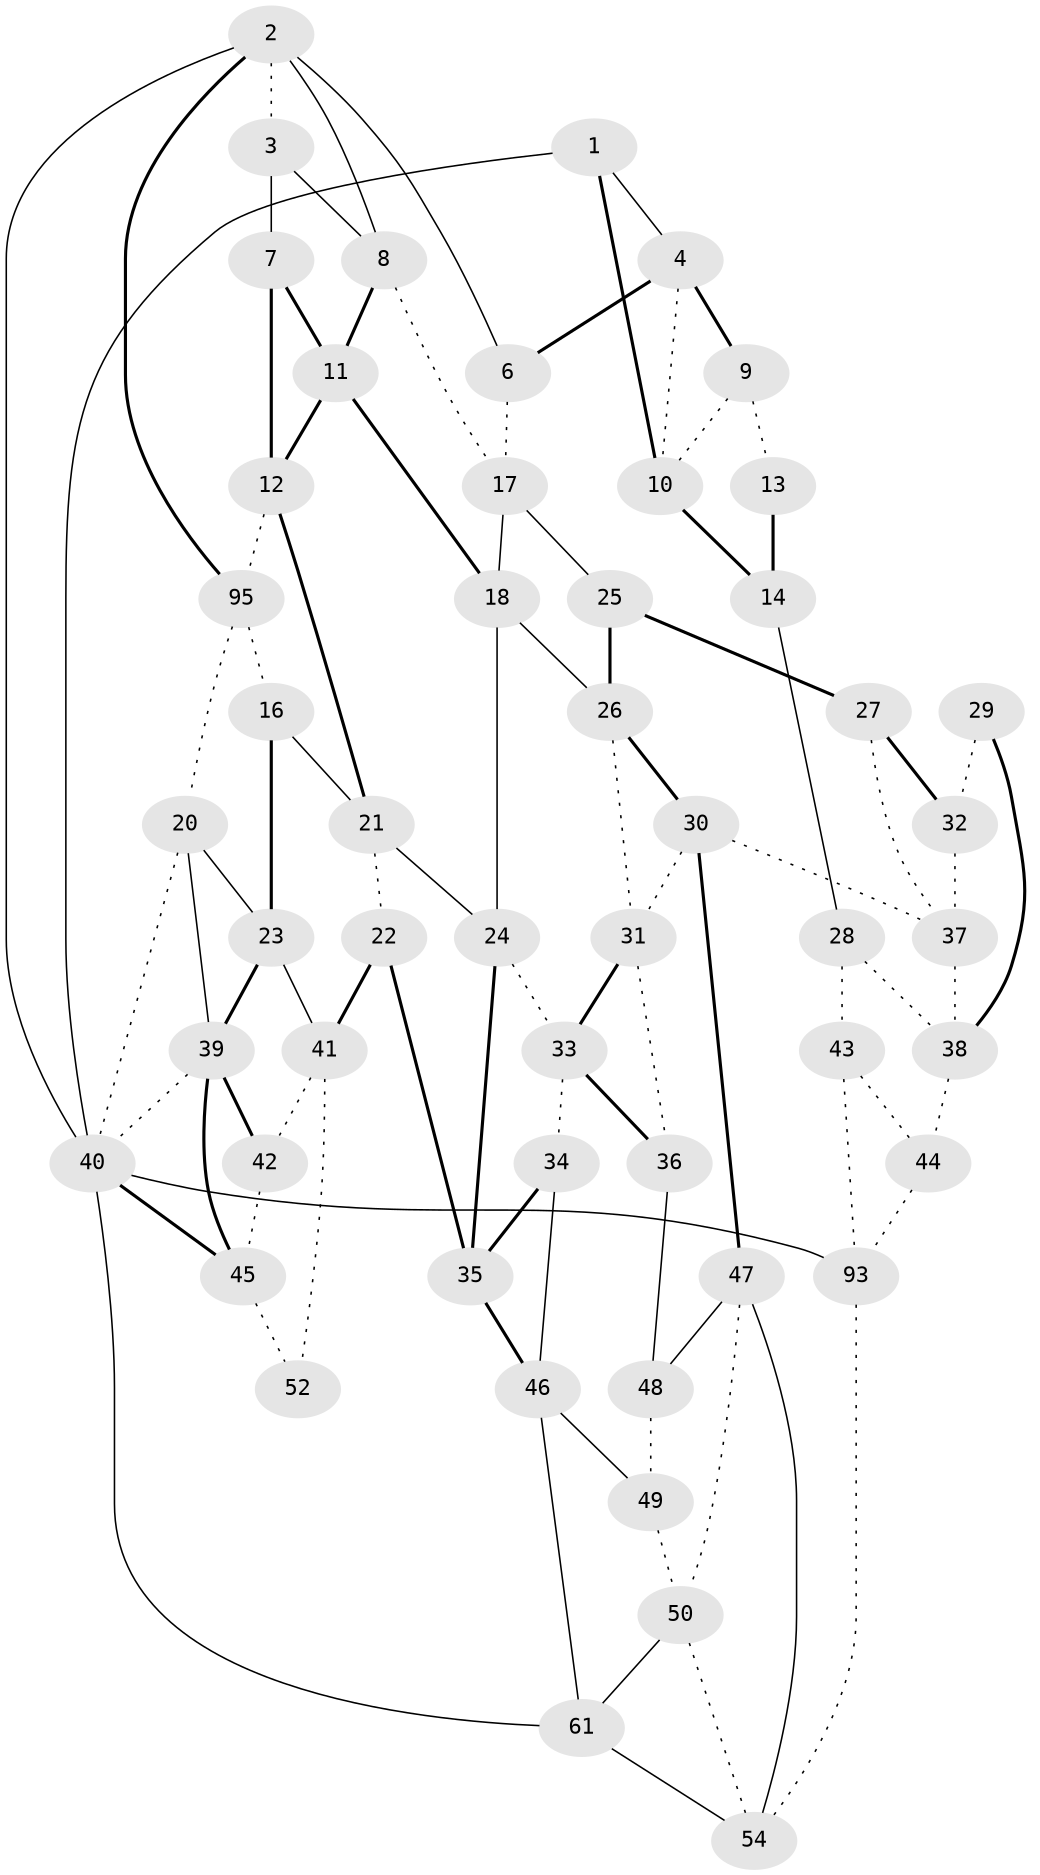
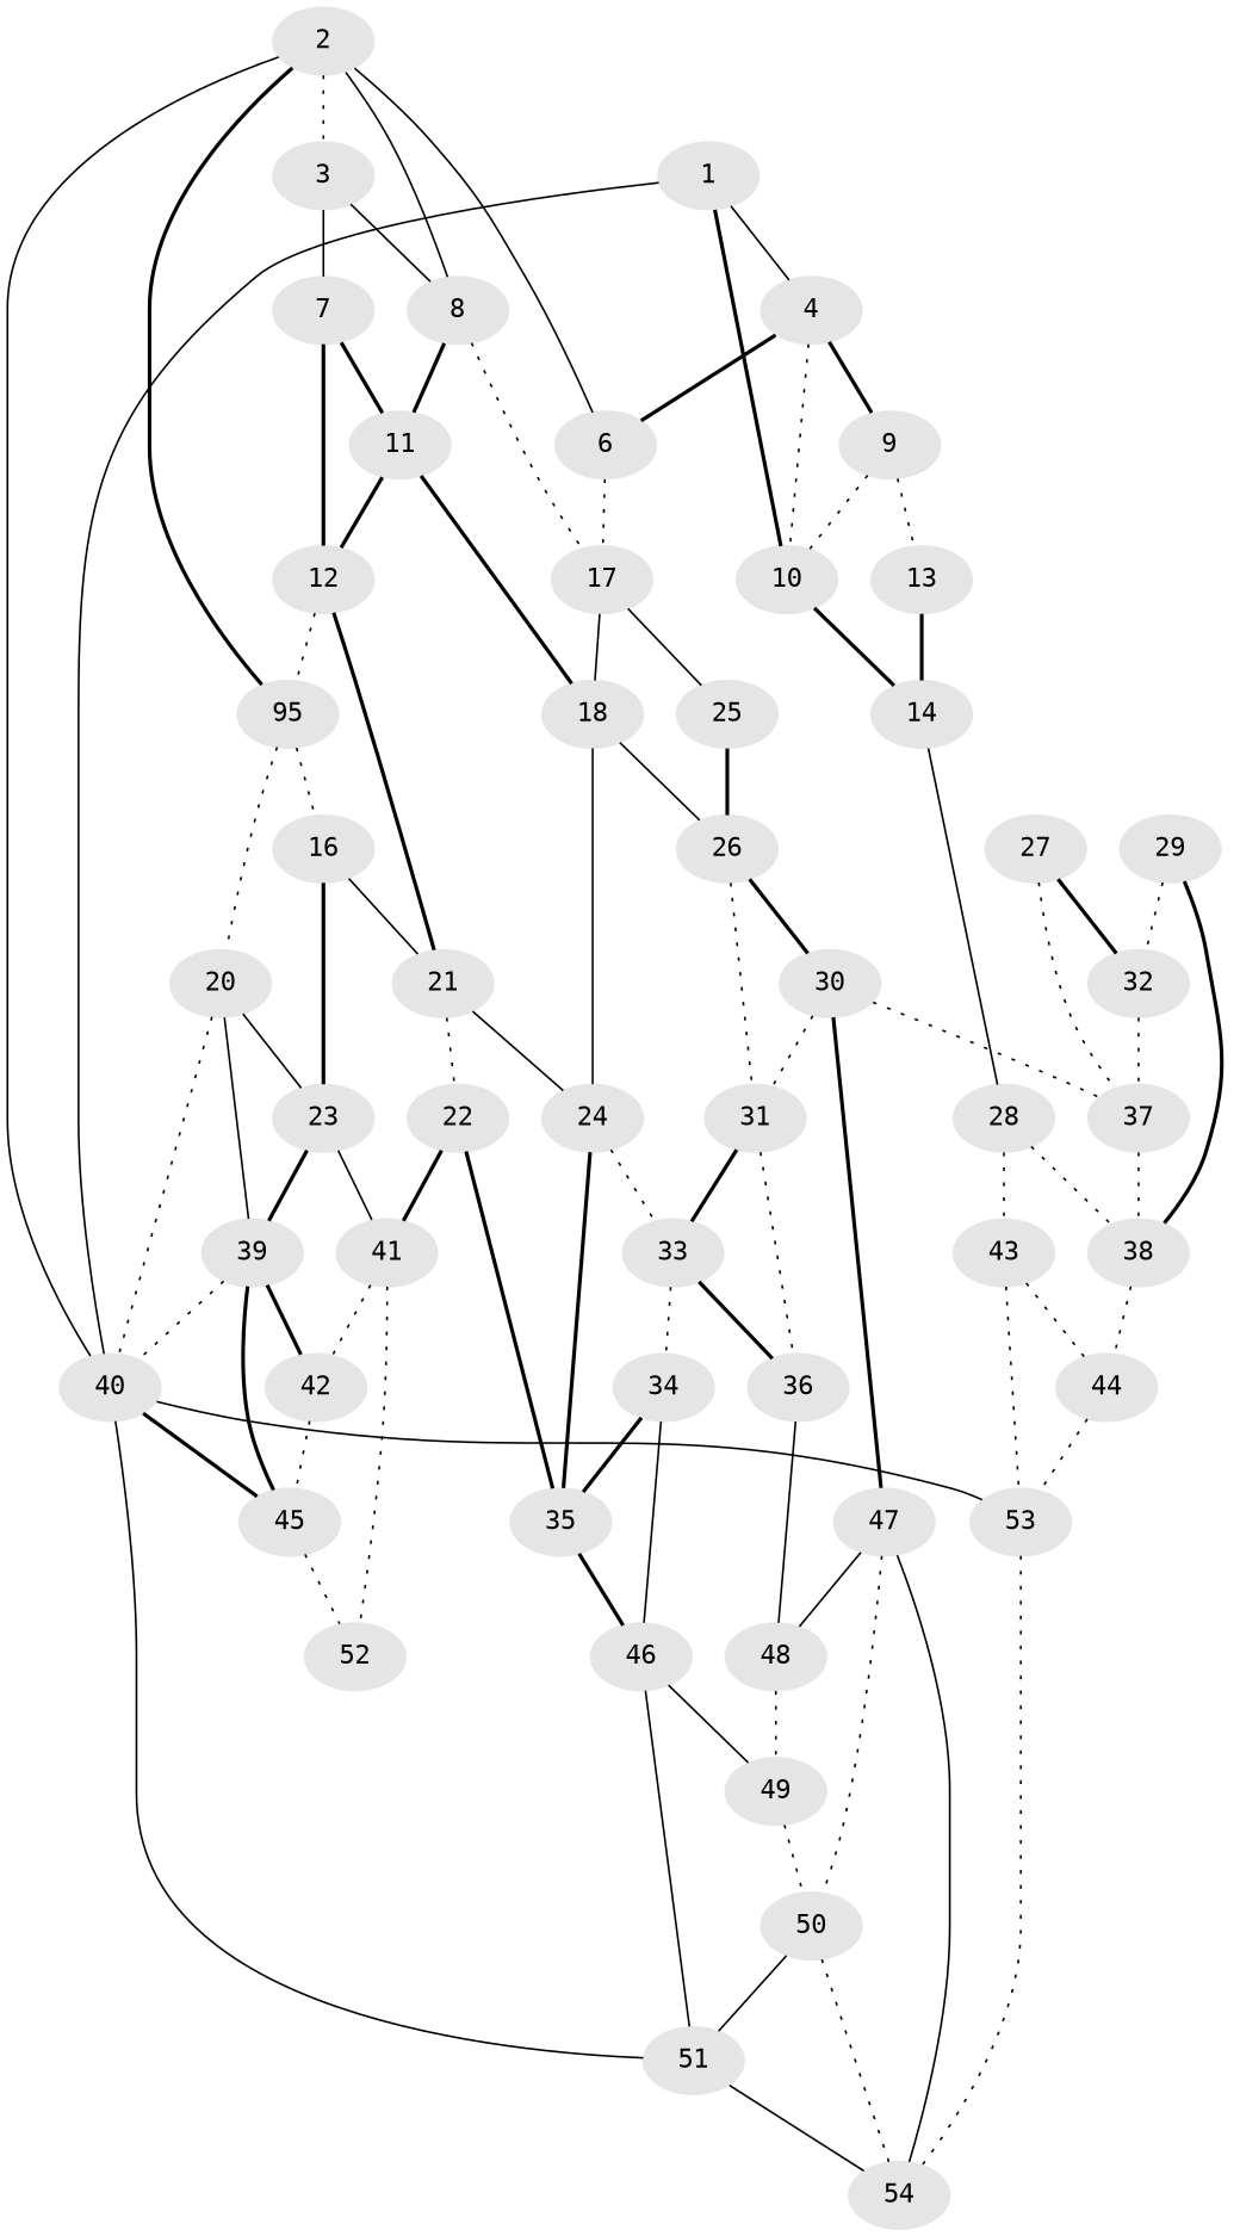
  graph {
    fontname="DejaVu Sans Mono"
    node [color=gray90 fontname="DejaVu Sans Mono" style=filled]
    edge [fontname="DejaVu Sans Mono" style=dotted weight=1.0]
    1
    4
    10
    40
    6
    9
    14
-   53 [label=93]
+   53
    45
-   51 [label=61]
+   51
    54
    2
    3
    8
    n15 [label=95]
    7
    17
    11
    16
    20
    12
    13
    18
    25
    21
    28
    24
    26
    22
    38
    43
    23
    39
    41
    27
    35
    33
    30
    31
    29
    32
    42
    46
    52
    36
    34
    37
    47
    44
    48
    50
    49
    1 -- 4 [style=solid]
    1 -- 10 [style=bold]
    1 -- 40 [style=solid]
    4 -- 10
    4 -- 6 [style=bold]
    4 -- 9 [style=bold]
    10 -- 14 [style=bold]
    40 -- 53 [style=solid]
    40 -- 45 [style=bold]
    40 -- 51 [style=solid]
    6 -- 17
    9 -- 10
    9 -- 13
    14 -- 28 [style=solid]
    53 -- 54
    45 -- 52
    51 -- 54 [style=solid]
    2 -- 40 [style=solid]
    2 -- 6 [style=solid]
    2 -- 3
    2 -- 8 [style=solid]
    2 -- n15 [style=bold]
    3 -- 8 [style=solid]
    3 -- 7 [style=solid weight=2.0]
    8 -- 17
    8 -- 11 [style=bold]
    n15 -- 16
    n15 -- 20
    7 -- 11 [style=bold]
    7 -- 12 [style=bold]
    17 -- 18 [style=solid]
    17 -- 25 [style=solid]
    11 -- 12 [style=bold]
    11 -- 18 [style=bold]
    16 -- 21 [style=solid]
    16 -- 23 [style=bold]
    20 -- 40
    20 -- 23 [style=solid]
    20 -- 39 [style=solid]
    12 -- n15
    12 -- 21 [style=bold]
    13 -- 14 [style=bold]
    18 -- 24 [style=solid]
    18 -- 26 [style=solid]
    25 -- 26 [style=bold]
-   25 -- 27 [style=bold]
    21 -- 24 [style=solid]
    21 -- 22
    28 -- 38
    28 -- 43 [weight=2.0]
    24 -- 35 [style=bold]
    24 -- 33
    26 -- 30 [style=bold]
    26 -- 31
    22 -- 41 [style=bold]
    22 -- 35 [style=bold]
    38 -- 44
    43 -- 53
    43 -- 44
    23 -- 39 [style=bold]
    23 -- 41 [style=solid]
    39 -- 40
    39 -- 45 [style=bold]
    39 -- 42 [style=bold weight=2.0]
    41 -- 42 [weight=2.0]
    41 -- 52
    27 -- 32 [style=bold]
    27 -- 37
    35 -- 46 [style=bold]
    33 -- 36 [style=bold]
    33 -- 34
    30 -- 31
    30 -- 37
    30 -- 47 [style=bold]
    31 -- 33 [style=bold]
    31 -- 36
    29 -- 38 [style=bold]
    29 -- 32 [weight=2.0]
    32 -- 37
    42 -- 45
    46 -- 51 [style=solid]
    46 -- 49 [style=solid]
    36 -- 48 [style=solid]
    34 -- 35 [style=bold]
    34 -- 46 [style=solid]
    37 -- 38
    47 -- 54 [style=solid]
    47 -- 48 [style=solid]
    47 -- 50
    44 -- 53
    48 -- 49 [weight=2.0]
    50 -- 51 [style=solid]
    50 -- 54
    49 -- 50
  }
